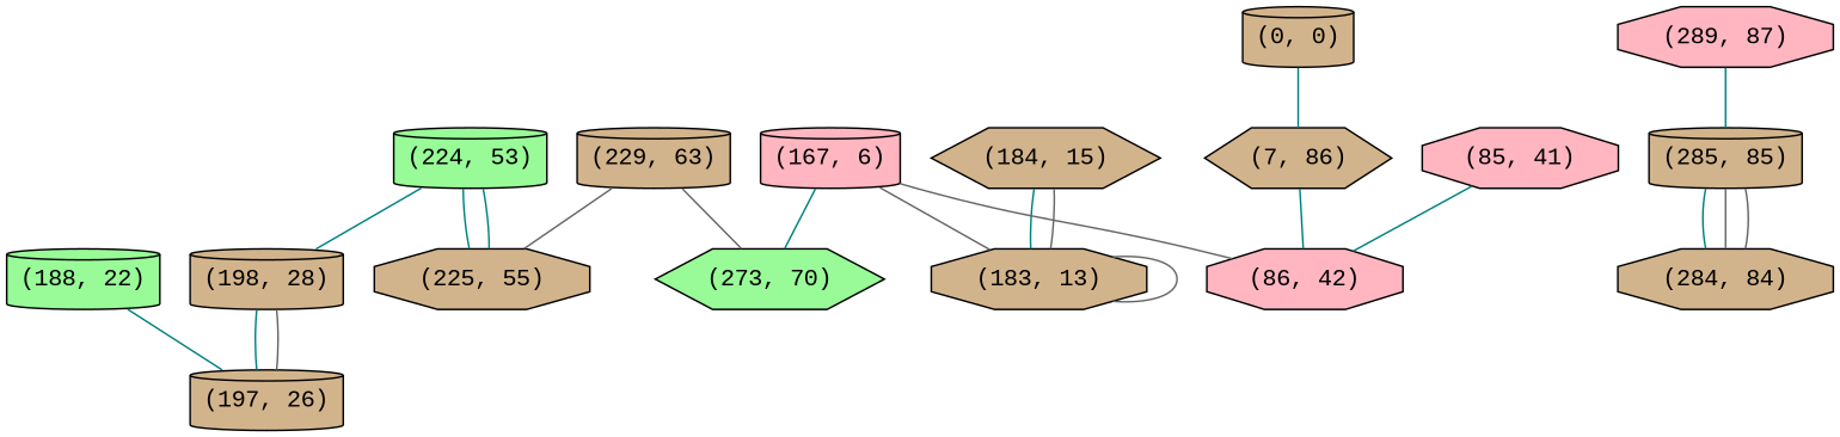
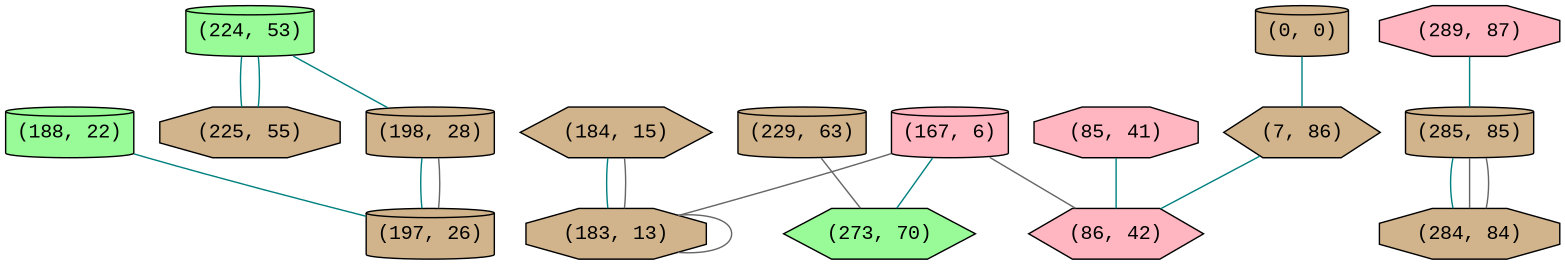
  graph {
    fontname="Liberation Mono"
    node [fillcolor=tan fontname="Liberation Mono" shape=cylinder style=filled]
    edge [color=teal fontname="Liberation Mono" weight=1]
    "(188, 22)" [fillcolor=palegreen]
    "(197, 26)"
    "(184, 15)" [shape=hexagon]
    n4 [label="(183, 13)" shape=octagon]
    "(225, 55)" [shape=octagon]
    "(229, 63)"
    "(273, 70)" [fillcolor=palegreen shape=hexagon]
    "(224, 53)" [fillcolor=palegreen]
    "(198, 28)"
    "(7, 86)" [shape=hexagon]
    "(0, 0)"
-   "(86, 42)" [fillcolor=lightpink shape=octagon]
+   "(86, 42)" [fillcolor=lightpink shape=hexagon]
    "(167, 6)" [fillcolor=lightpink]
    "(289, 87)" [fillcolor=lightpink shape=octagon]
    "(285, 85)"
    "(284, 84)" [shape=octagon]
    "(85, 41)" [fillcolor=lightpink shape=octagon]
    "(188, 22)" -- "(197, 26)"
    "(184, 15)" -- n4
    "(184, 15)" -- n4 [color=gray40]
    n4 -- n4 [color=gray40 weight=2]
-   "(229, 63)" -- "(225, 55)" [color=gray40]
    "(229, 63)" -- "(273, 70)" [color=gray40]
    "(224, 53)" -- "(225, 55)"
    "(224, 53)" -- "(225, 55)"
    "(224, 53)" -- "(198, 28)"
    "(198, 28)" -- "(197, 26)"
    "(198, 28)" -- "(197, 26)" [color=gray40]
    "(7, 86)" -- "(86, 42)"
    "(0, 0)" -- "(7, 86)" [weight=4]
    "(167, 6)" -- n4 [color=gray40]
    "(167, 6)" -- "(273, 70)"
    "(167, 6)" -- "(86, 42)" [color=gray40]
    "(289, 87)" -- "(285, 85)"
    "(285, 85)" -- "(284, 84)"
    "(285, 85)" -- "(284, 84)" [color=gray40]
    "(285, 85)" -- "(284, 84)" [color=gray40]
    "(85, 41)" -- "(86, 42)"
  }
